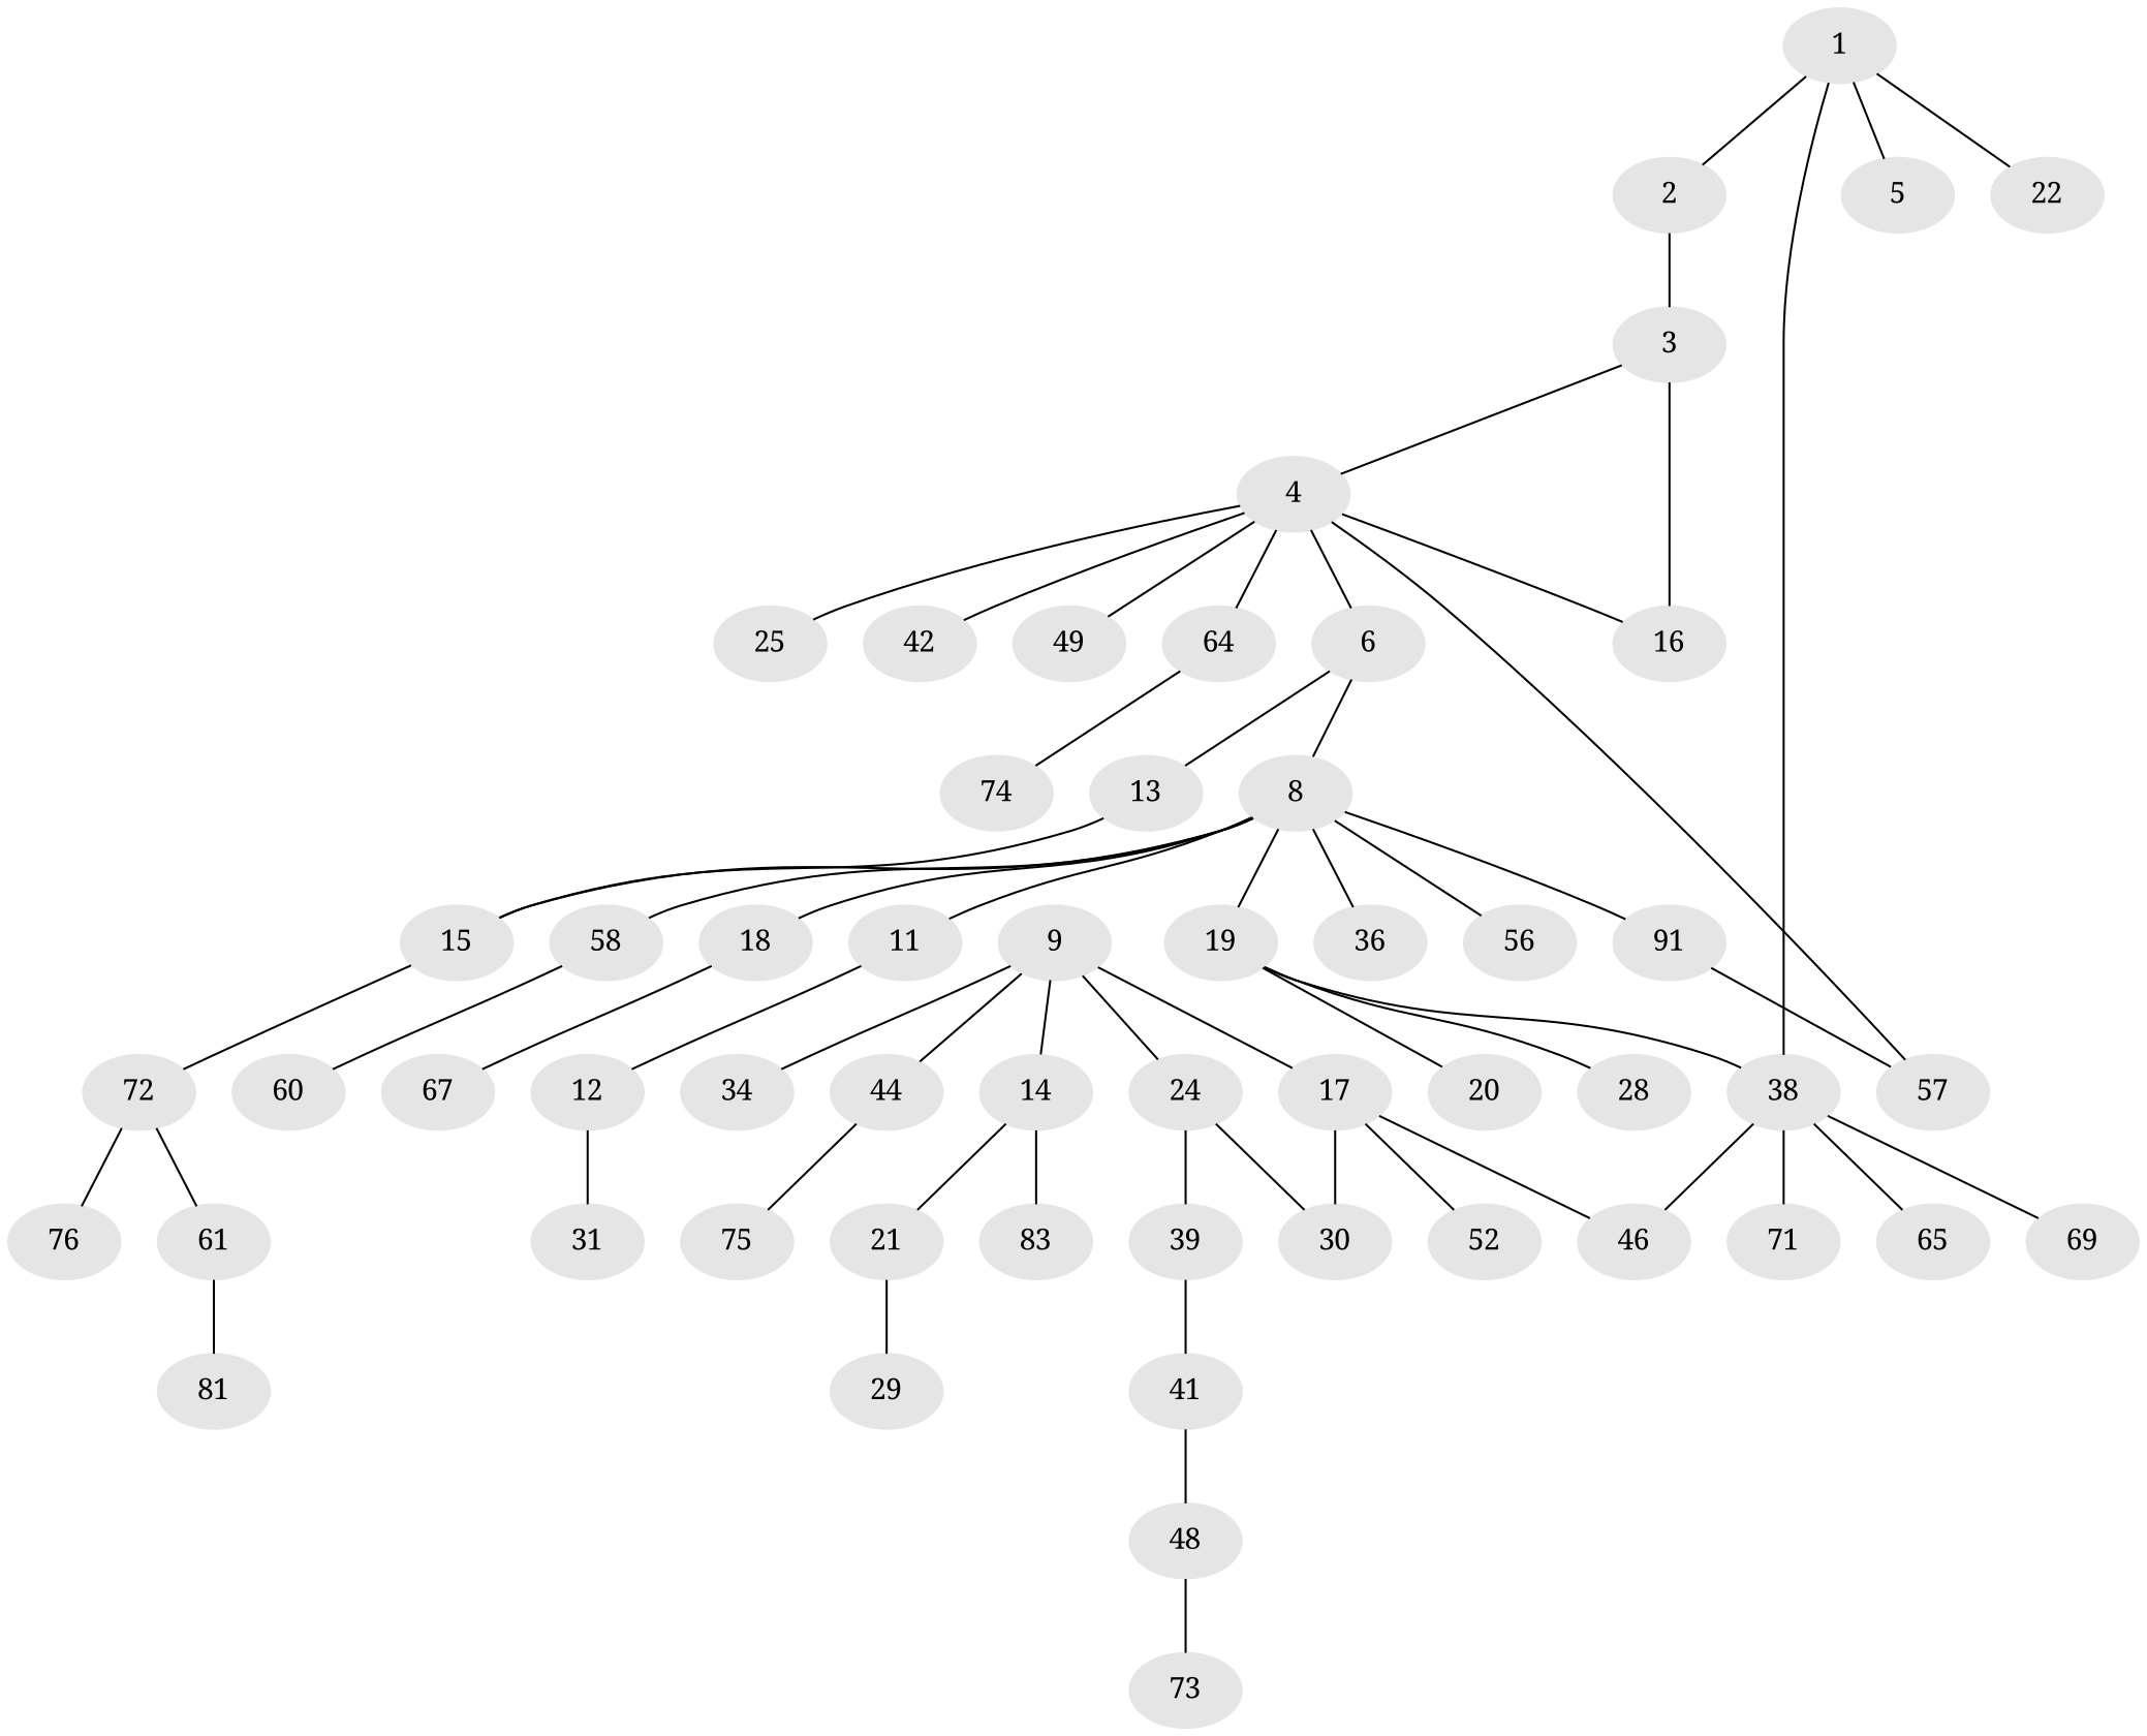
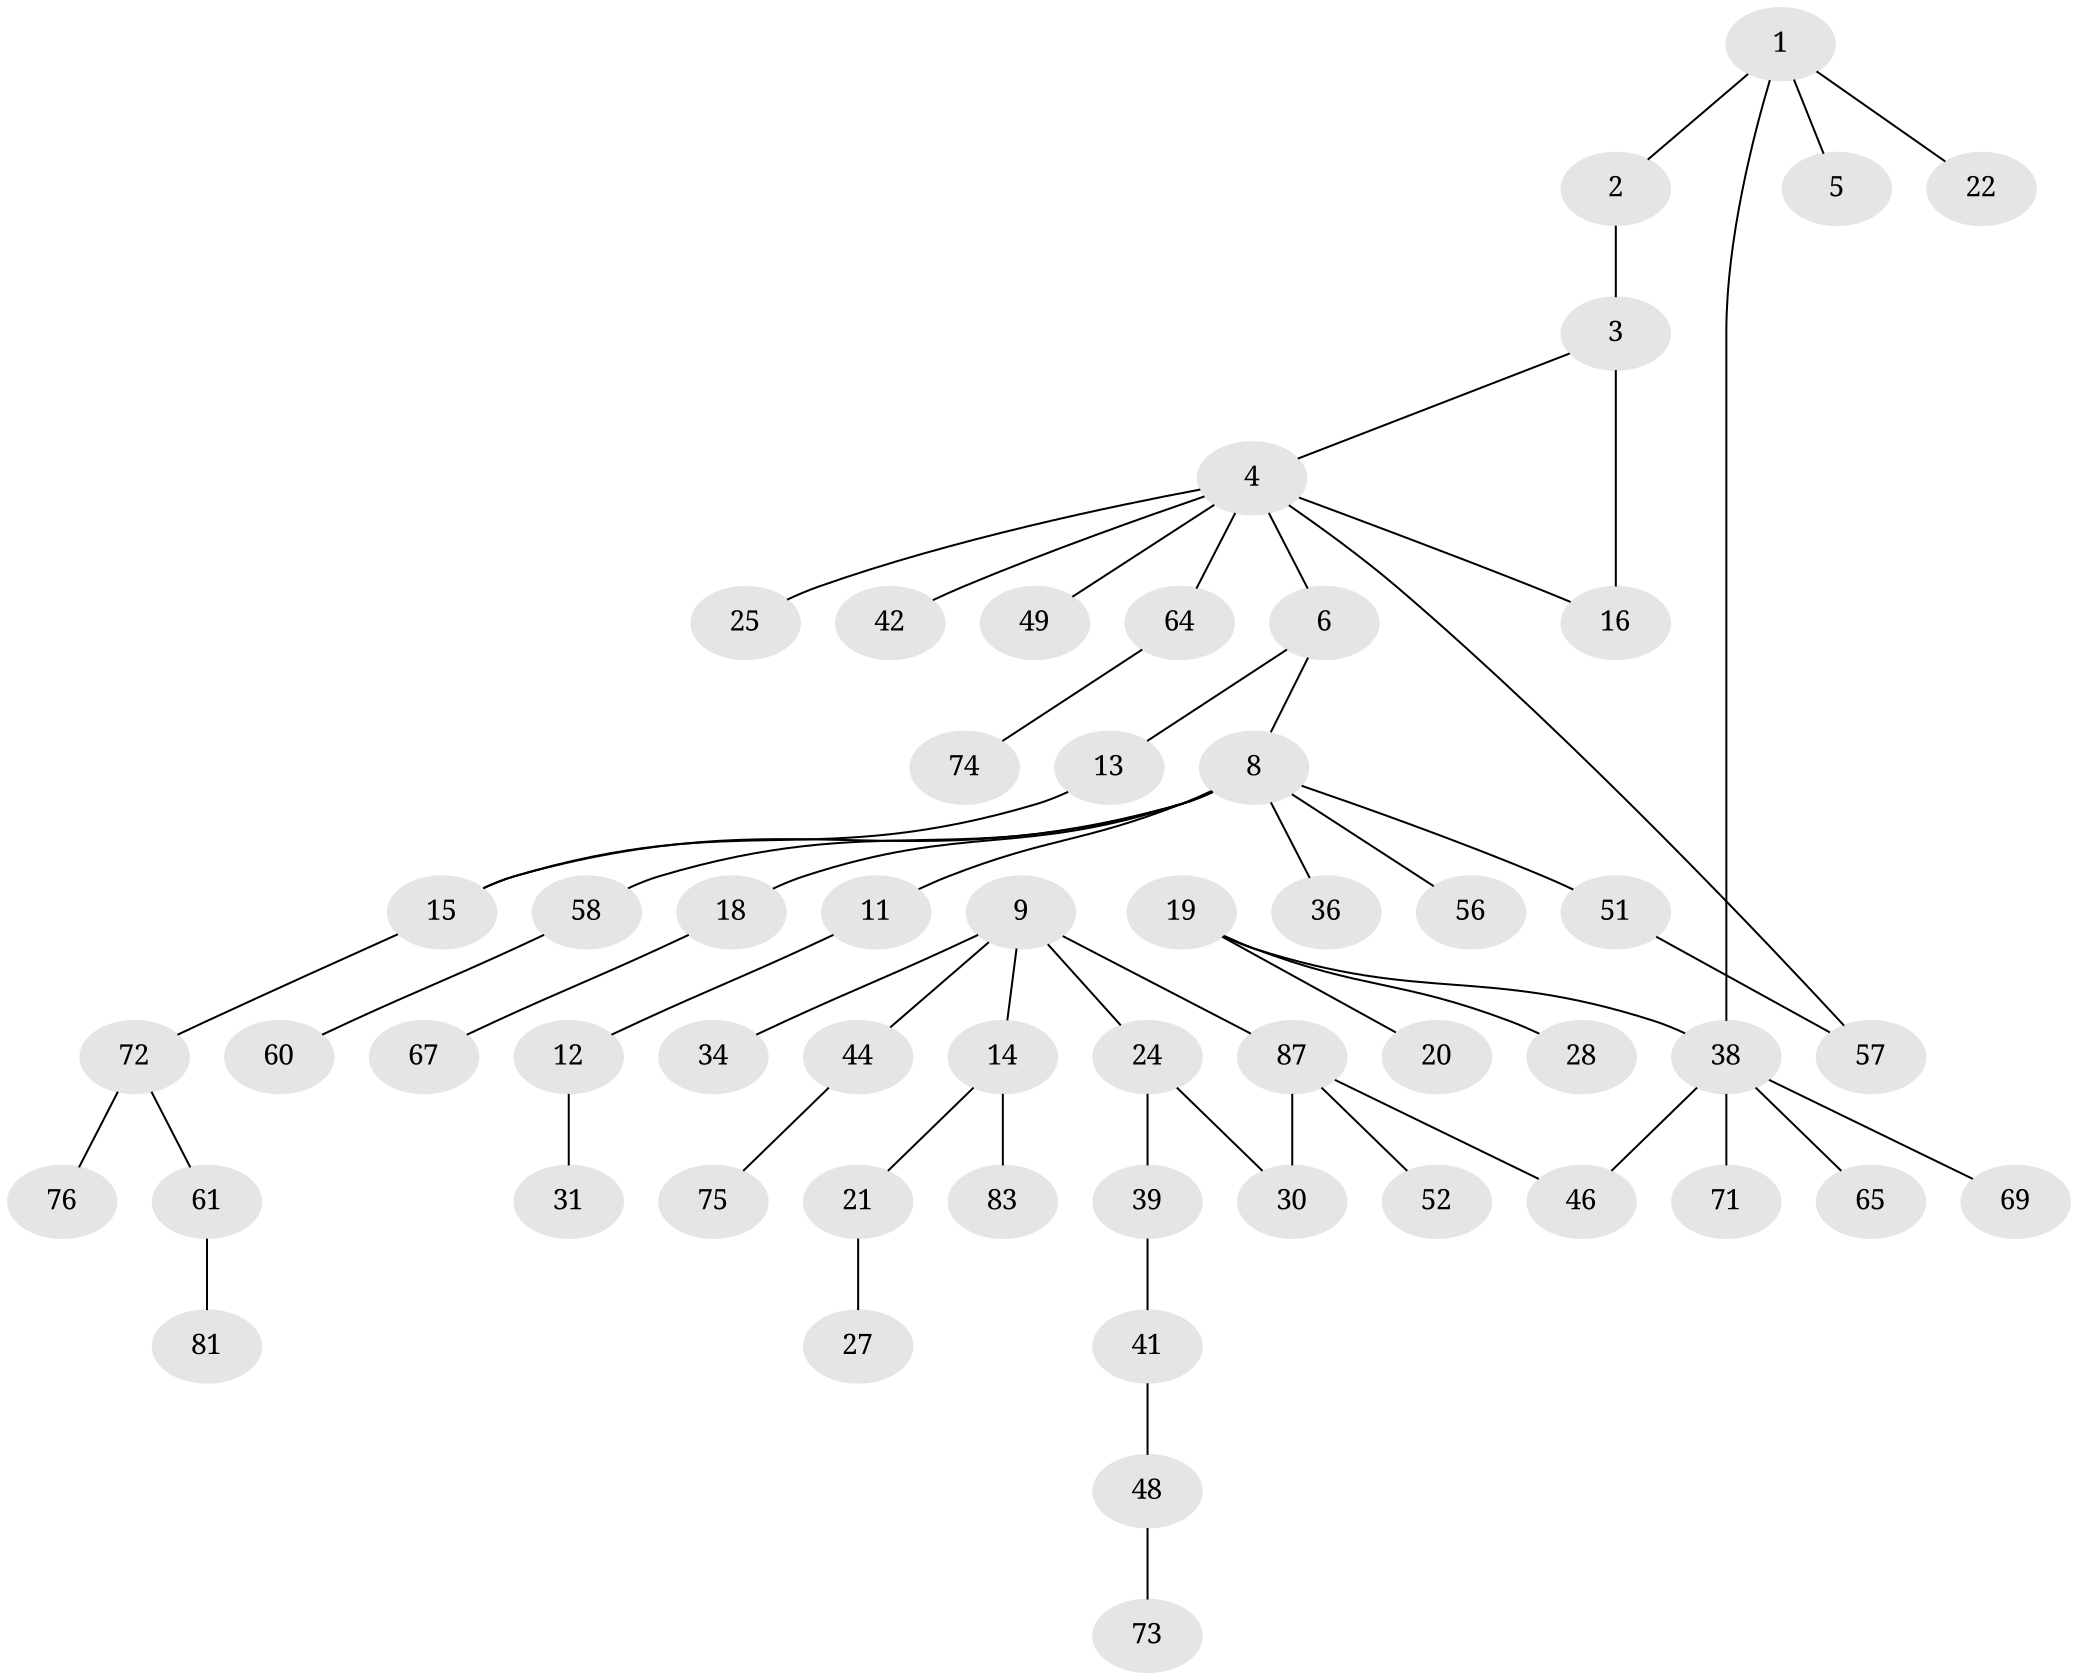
  graph {
    fontname="Noto Serif"
    node [color=gray90 fontname="Noto Serif" style=filled]
    edge [fontname="Noto Serif"]
    1 [super="+63"]
    2 [super="+54"]
    5
    22 [super="+33"]
    38 [super="+50"]
    3 [super="+70"]
    46
    65 [super="+72"]
    69
    71
    4 [super="+7"]
    16
    6
    25
    42
    49
    57 [super="+59"]
    64
    8 [super="+10"]
    13 [super="+37"]
    74
    9 [super="+23"]
    14
-   17 [super="+27"]
+   17 [super="+27" label=87]
    24 [super="+26"]
    34
    44 [super="+68"]
    11 [super="+35"]
    15 [super="+80"]
    18 [super="+53"]
    19 [super="+43"]
    36 [super="+40"]
-   51 [super="+77" label=91]
+   51 [super="+77"]
    n34 [label=56]
    58
    12 [super="+45"]
    n37 [label=72 super="+56"]
    67
    20
    28
    60
    21 [super="+78"]
    83
    30
    52 [super="+79"]
    39
    75 [super="+82"]
    31
-   29
+   29 [label=27]
    61 [super="+62"]
    76
    41 [super="+47"]
    81
    48 [super="+66"]
    73
    1 -- 2
    1 -- 5
    1 -- 22
    1 -- 38
    2 -- 3
    38 -- 46
    38 -- 65
    38 -- 69
    38 -- 71
    3 -- 4
    3 -- 16
    4 -- 16
    4 -- 6
    4 -- 25
    4 -- 42
    4 -- 49
    4 -- 57
    4 -- 64
    6 -- 8
    6 -- 13
    64 -- 74
    8 -- 11
    8 -- 15
    8 -- 18
-   8 -- 19
    8 -- 36
    8 -- 51
    8 -- n34
    8 -- 58
    13 -- 15
    9 -- 14
    9 -- 17
    9 -- 24
    9 -- 34
    9 -- 44
    14 -- 21
    14 -- 83
    17 -- 46
    17 -- 30
    17 -- 52
    24 -- 30
    24 -- 39
    44 -- 75
    11 -- 12
    15 -- n37
    18 -- 67
    19 -- 38
    19 -- 20
    19 -- 28
    51 -- 57
    58 -- 60
    12 -- 31
    n37 -- 61
    n37 -- 76
    21 -- 29
    39 -- 41
    61 -- 81
    41 -- 48
    48 -- 73
  }
